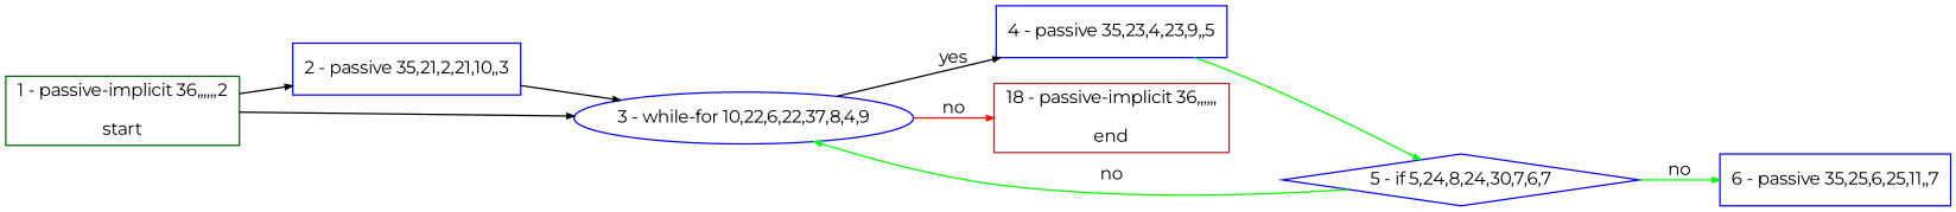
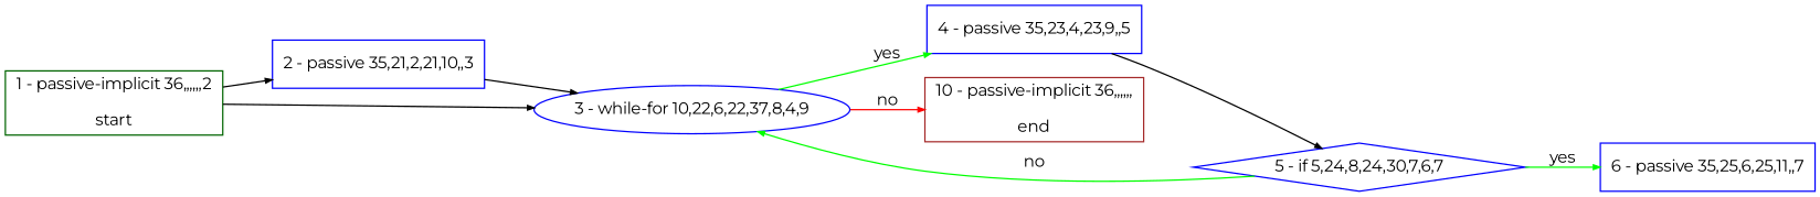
  digraph {
    bgcolor=white
    compound=true
    fillcolor="#FFFFCC"
    fontname=Montserrat
    fontsize=12
    pack=true
    packmode=clust
    rankdir=LR
    style="rounded,filled"
    node [color="#0000ff" compound=true fillcolor="#ffffff" fixedsize=false fontname=Montserrat fontsize=12 node_initialized=no shape=box style=filled]
    edge [arrowhead=normal arrowsize=0.5 arrowtail=none color="#000000" compound=true dir=forward fontcolor=black fontname=Montserrat fontsize=12]
    n1 [label="2 - passive 35,21,2,21,10,,3"]
    n2 [label="3 - while-for 10,22,6,22,37,8,4,9" shape=oval]
    n3 [label="4 - passive 35,23,4,23,9,,5"]
-   n4 [color="#a52a2a" label="18 - passive-implicit 36,,,,,,\n\nend"]
+   n4 [color="#a52a2a" label="10 - passive-implicit 36,,,,,,\n\nend"]
    n5 [color="#006400" label="1 - passive-implicit 36,,,,,,2\n\nstart"]
    n6 [label="5 - if 5,24,8,24,30,7,6,7" shape=diamond]
    n7 [label="6 - passive 35,25,6,25,11,,7"]
    n1 -> n2
-   n2 -> n3 [label=yes]
+   n2 -> n3 [color="#00ff00" label=yes]
    n2 -> n4 [color="#ff0000" label=no]
-   n3 -> n6 [color="#00ff00"]
+   n3 -> n6
    n5 -> n1
    n5 -> n2
    n6 -> n2 [color="#00ff00" label=no]
-   n6 -> n7 [color="#00ff00" label=no]
+   n6 -> n7 [color="#00ff00" label=yes]
  }
